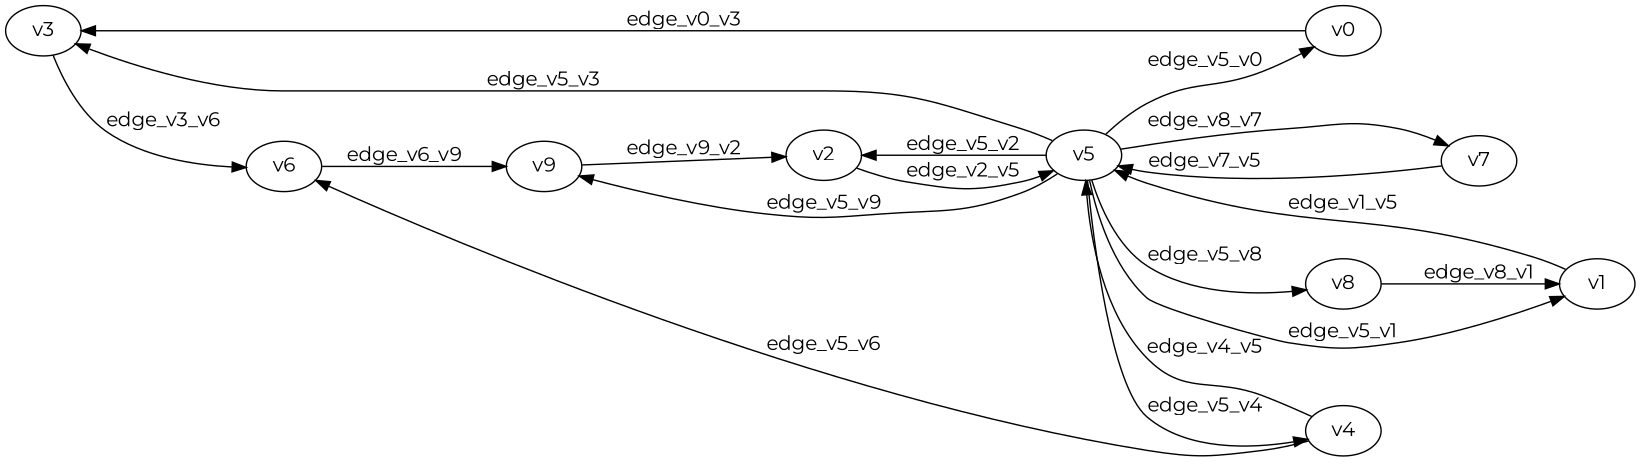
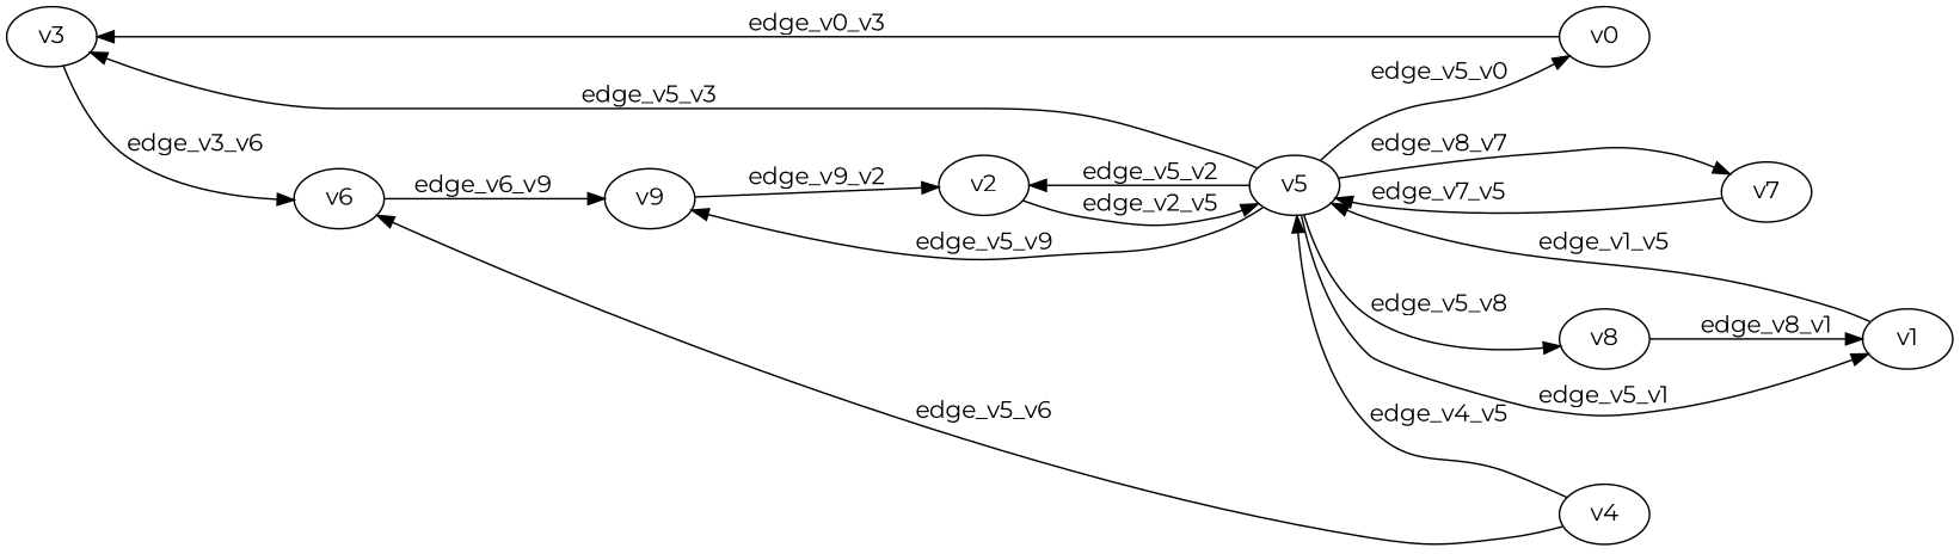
  digraph {
    fontname=Montserrat
    rankdir=LR
    node [fontname=Montserrat player=0]
    edge [discount=0.576 fontname=Montserrat]
    v3 [player=1]
    v0
    v6
    v1 [player=1]
    v5
    v2
    v4
    v7 [player=1]
    v8
    v9 [player=1]
    v3 -> v6 [label=edge_v3_v6 weight=-2.48]
    v0 -> v3 [label=edge_v0_v3 weight=6.50]
    v6 -> v9 [label=edge_v6_v9 weight=-0.02]
    v1 -> v5 [label=edge_v1_v5 weight=-0.66]
    v5 -> v3 [label=edge_v5_v3 weight=2.66]
    v5 -> v0 [label=edge_v5_v0 weight=10.00]
    v5 -> v1 [label=edge_v5_v1 weight=0.61]
    v5 -> v2 [label=edge_v5_v2 weight=6.98]
-   v5 -> v4 [label=edge_v5_v4 weight=6.60]
    v5 -> v7 [label=edge_v8_v7 weight=-4.45]
    v5 -> v8 [label=edge_v5_v8 weight=1.14]
    v5 -> v9 [label=edge_v5_v9 weight=1.25]
    v2 -> v5 [label=edge_v2_v5 weight=-1.98]
    v4 -> v6 [label=edge_v5_v6 weight=-5.56]
    v4 -> v5 [label=edge_v4_v5 weight=3.97]
    v7 -> v5 [label=edge_v7_v5 weight=-6.93]
    v8 -> v1 [label=edge_v8_v1 weight=2.76]
    v9 -> v2 [label=edge_v9_v2 weight=2.89]
  }
